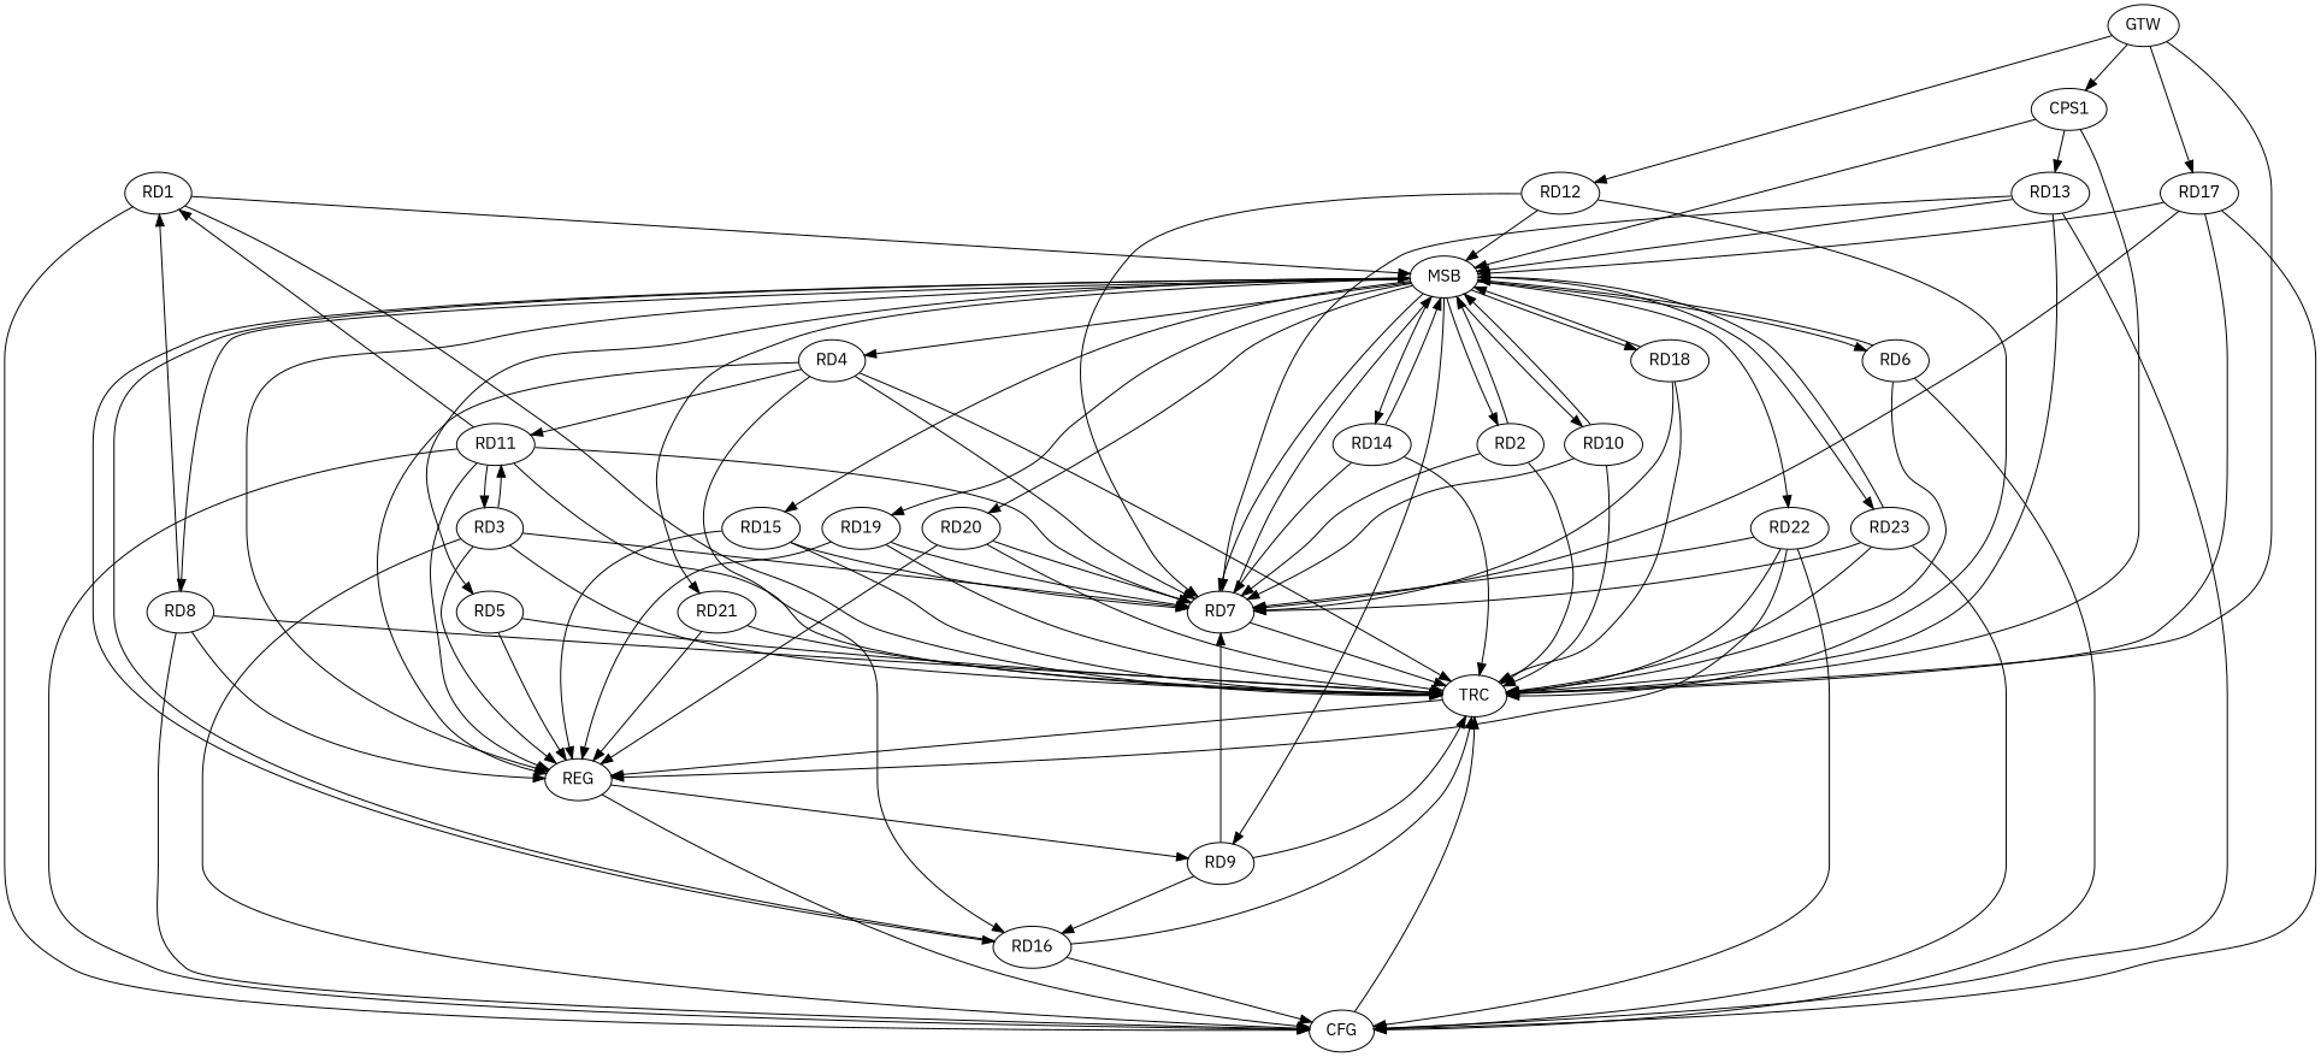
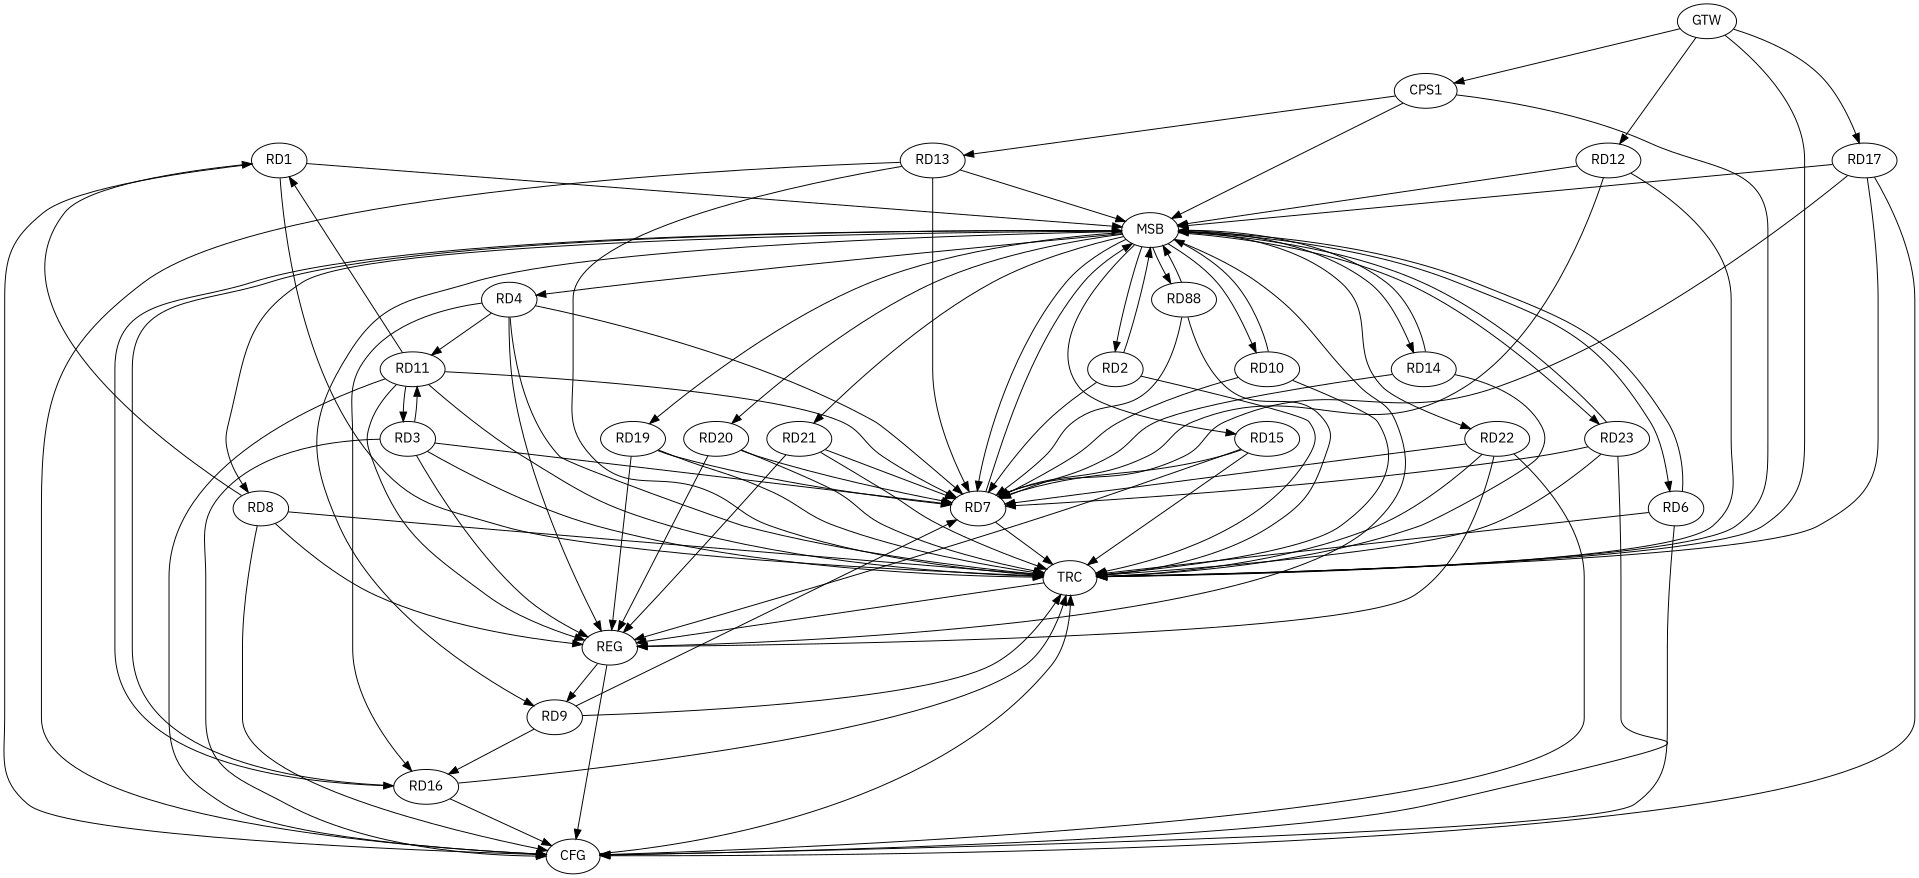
  strict digraph {
    fontname="IBM Plex Sans"
    node [fontname="IBM Plex Sans"]
    edge [fontname="IBM Plex Sans"]
    n1 [label=RD1]
    n2 [label=MSB]
    n3 [label=CFG]
    n4 [label=TRC]
    n5 [label=RD2]
    n6 [label=RD7]
    n7 [label=REG]
    n8 [label=RD4]
    n9 [label=RD16]
-   n10 [label=RD5]
    n11 [label=RD6]
    n12 [label=RD8]
    n13 [label=RD9]
    n14 [label=RD10]
    n15 [label=RD14]
    n16 [label=RD15]
-   n17 [label=RD18]
+   n17 [label=RD88]
    n18 [label=RD19]
    n19 [label=RD20]
    n20 [label=RD21]
    n21 [label=RD22]
    n22 [label=RD23]
    n23 [label=RD3]
    n24 [label=RD11]
    n25 [label=RD12]
    n26 [label=RD13]
    n27 [label=RD17]
    n28 [label=CPS1]
    n29 [label=GTW]
    n1 -> n2
    n1 -> n3
    n1 -> n4
    n2 -> n5
    n2 -> n6
    n2 -> n7
    n2 -> n8
    n2 -> n9
-   n2 -> n10
    n2 -> n11
    n2 -> n12
    n2 -> n13
    n2 -> n14
    n2 -> n15
    n2 -> n16
    n2 -> n17
    n2 -> n18
    n2 -> n19
    n2 -> n20
    n2 -> n21
    n2 -> n22
    n3 -> n4
    n4 -> n7
    n5 -> n2
    n5 -> n4
    n5 -> n6
    n6 -> n2
    n6 -> n4
    n7 -> n3
    n7 -> n13
    n8 -> n4
    n8 -> n6
    n8 -> n7
    n8 -> n9
    n8 -> n24
    n9 -> n2
    n9 -> n3
    n9 -> n4
-   n10 -> n4
-   n10 -> n7
    n11 -> n2
    n11 -> n3
    n11 -> n4
    n12 -> n1
    n12 -> n3
    n12 -> n4
    n12 -> n7
    n13 -> n4
    n13 -> n6
    n13 -> n9
    n14 -> n2
    n14 -> n4
    n14 -> n6
    n15 -> n2
    n15 -> n4
    n15 -> n6
    n16 -> n4
    n16 -> n6
    n16 -> n7
    n17 -> n2
    n17 -> n4
    n17 -> n6
    n18 -> n4
    n18 -> n6
    n18 -> n7
    n19 -> n4
    n19 -> n6
    n19 -> n7
    n20 -> n4
+   n20 -> n6
    n20 -> n7
    n21 -> n3
    n21 -> n4
    n21 -> n6
    n21 -> n7
    n22 -> n2
    n22 -> n3
    n22 -> n4
    n22 -> n6
    n23 -> n3
    n23 -> n4
    n23 -> n6
    n23 -> n7
    n23 -> n24
    n24 -> n1
    n24 -> n3
    n24 -> n4
    n24 -> n6
    n24 -> n7
    n24 -> n23
    n25 -> n2
    n25 -> n4
    n25 -> n6
    n26 -> n2
    n26 -> n3
    n26 -> n4
    n26 -> n6
    n27 -> n2
    n27 -> n3
    n27 -> n4
    n27 -> n6
    n28 -> n2
    n28 -> n4
    n28 -> n26
    n29 -> n4
    n29 -> n25
    n29 -> n27
    n29 -> n28
  }
